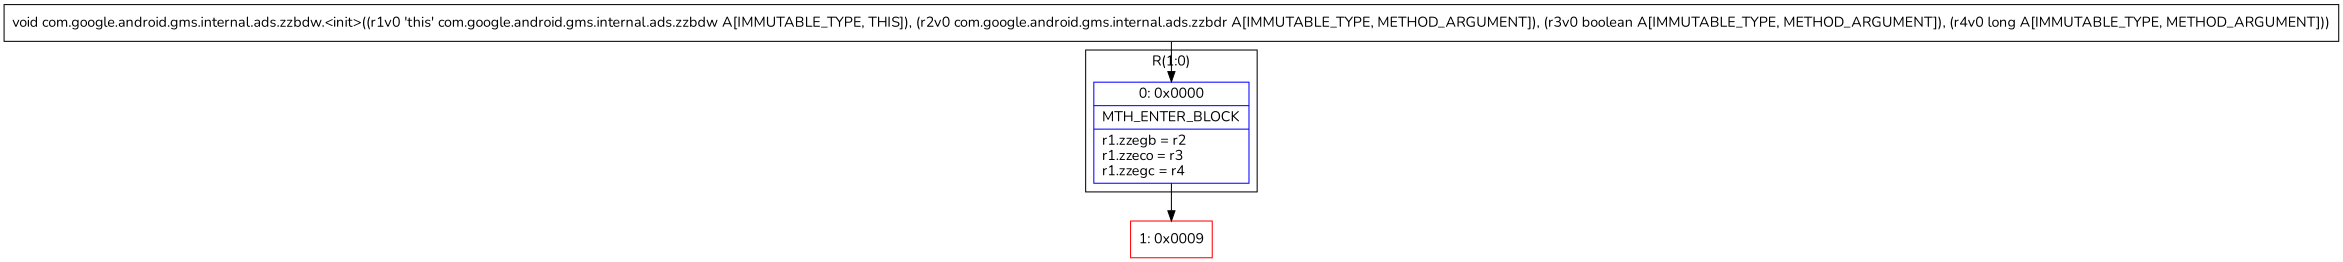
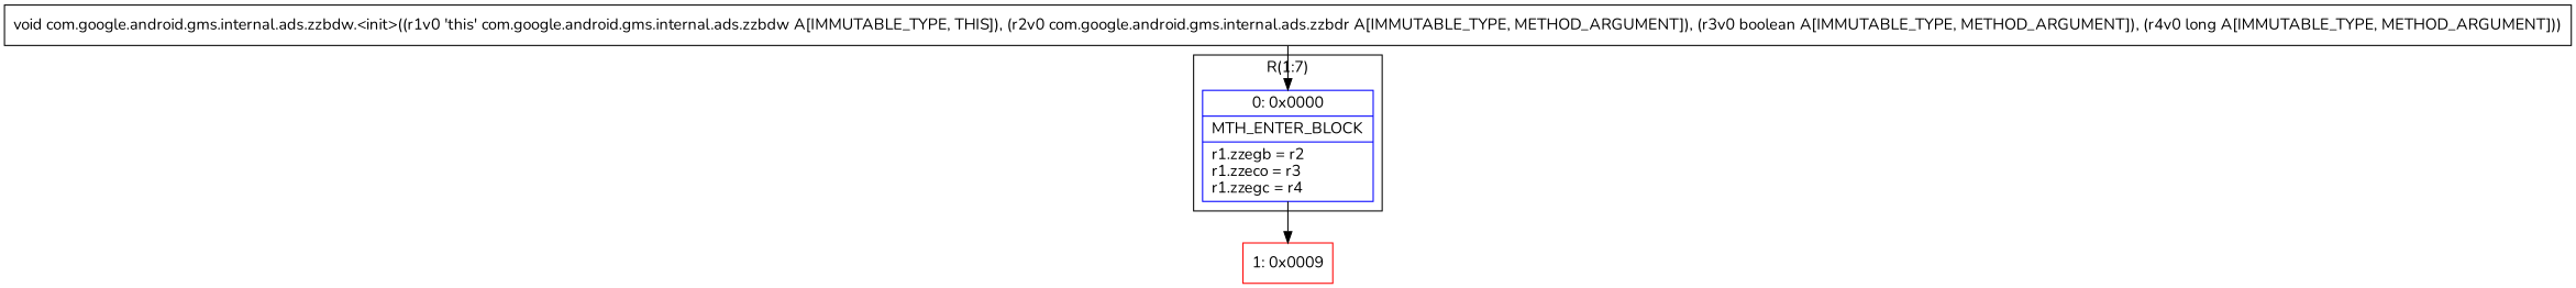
  digraph {
    fontname=Nunito
    node [shape=record fontname=Nunito]
    edge [fontname=Nunito]
    n1 [color=blue label="{0\:\ 0x0000|MTH_ENTER_BLOCK\l|r1.zzegb = r2\lr1.zzeco = r3\lr1.zzegc = r4\l}"]
    n2 [color=red label="{1\:\ 0x0009}"]
    n3 [label="{void com.google.android.gms.internal.ads.zzbdw.\<init\>((r1v0 'this' com.google.android.gms.internal.ads.zzbdw A[IMMUTABLE_TYPE, THIS]), (r2v0 com.google.android.gms.internal.ads.zzbdr A[IMMUTABLE_TYPE, METHOD_ARGUMENT]), (r3v0 boolean A[IMMUTABLE_TYPE, METHOD_ARGUMENT]), (r4v0 long A[IMMUTABLE_TYPE, METHOD_ARGUMENT])) }"]
    subgraph cluster_1 {
-     label="R(1:0)"
+     label="R(1:7)"
      n1
    }
    n1 -> n2
    n3 -> n1
  }
